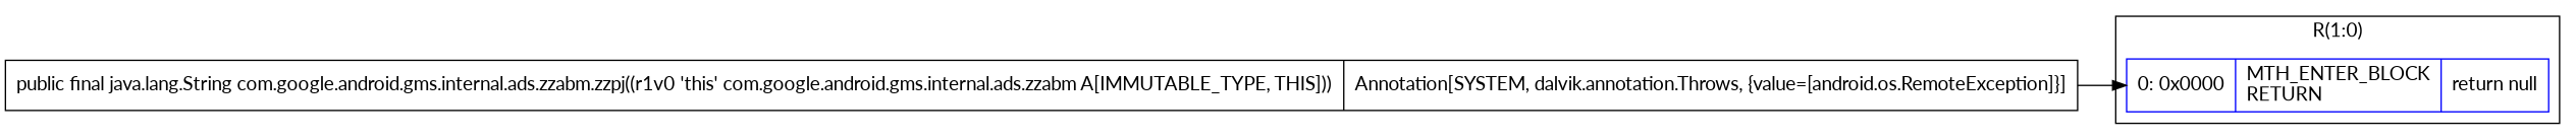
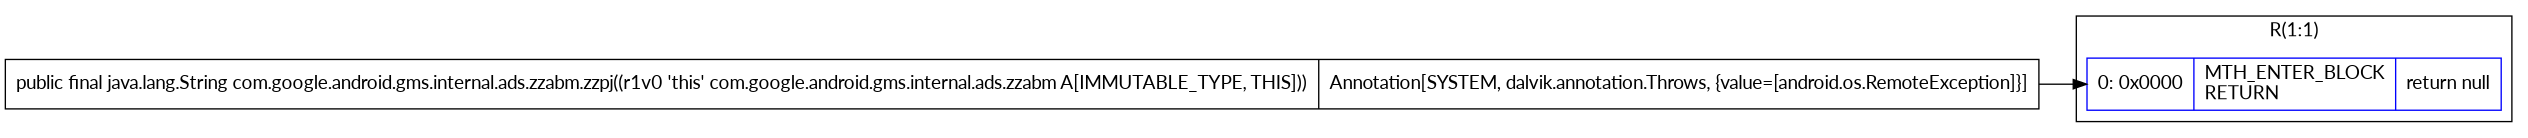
  digraph {
    rankdir=LR
    fontname=Lato
    node [shape=record fontname=Lato]
    n1 [color=blue label="{0\:\ 0x0000|MTH_ENTER_BLOCK\lRETURN\l|return null\l}"]
    n2 [label="{public final java.lang.String com.google.android.gms.internal.ads.zzabm.zzpj((r1v0 'this' com.google.android.gms.internal.ads.zzabm A[IMMUTABLE_TYPE, THIS]))  | Annotation[SYSTEM, dalvik.annotation.Throws, \{value=[android.os.RemoteException]\}]\l}"]
    subgraph cluster_1 {
-     label="R(1:0)"
+     label="R(1:1)"
      n1
    }
    n2 -> n1 [fontname=Lato]
  }
